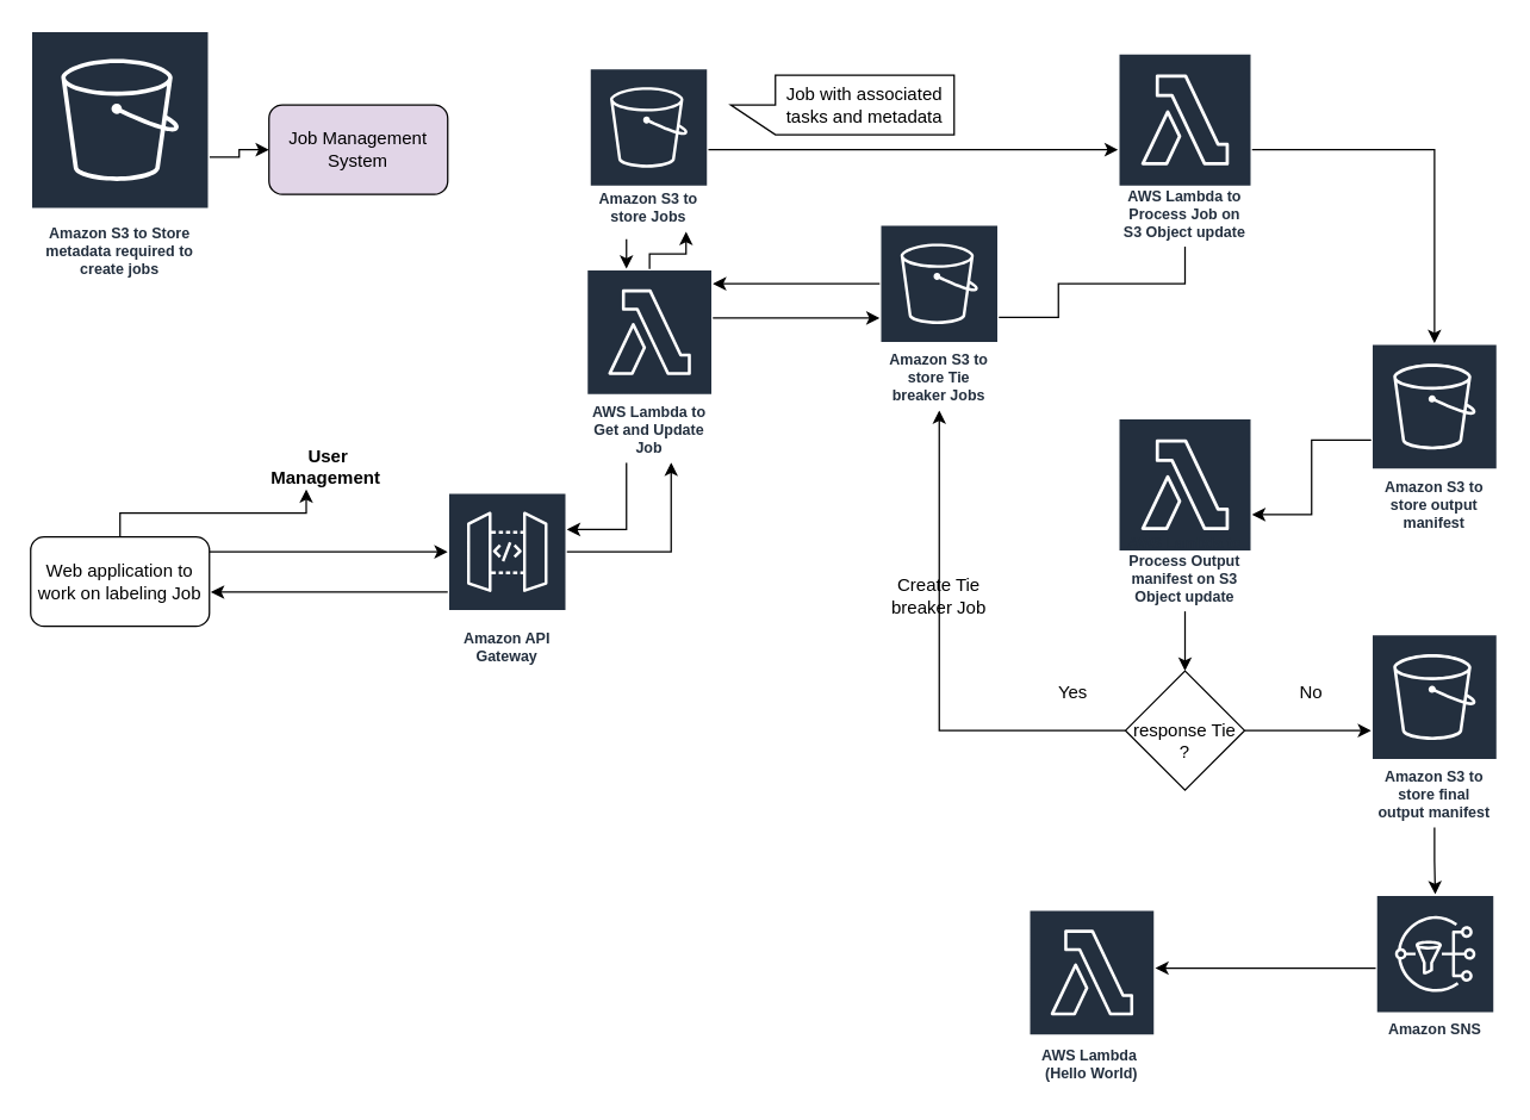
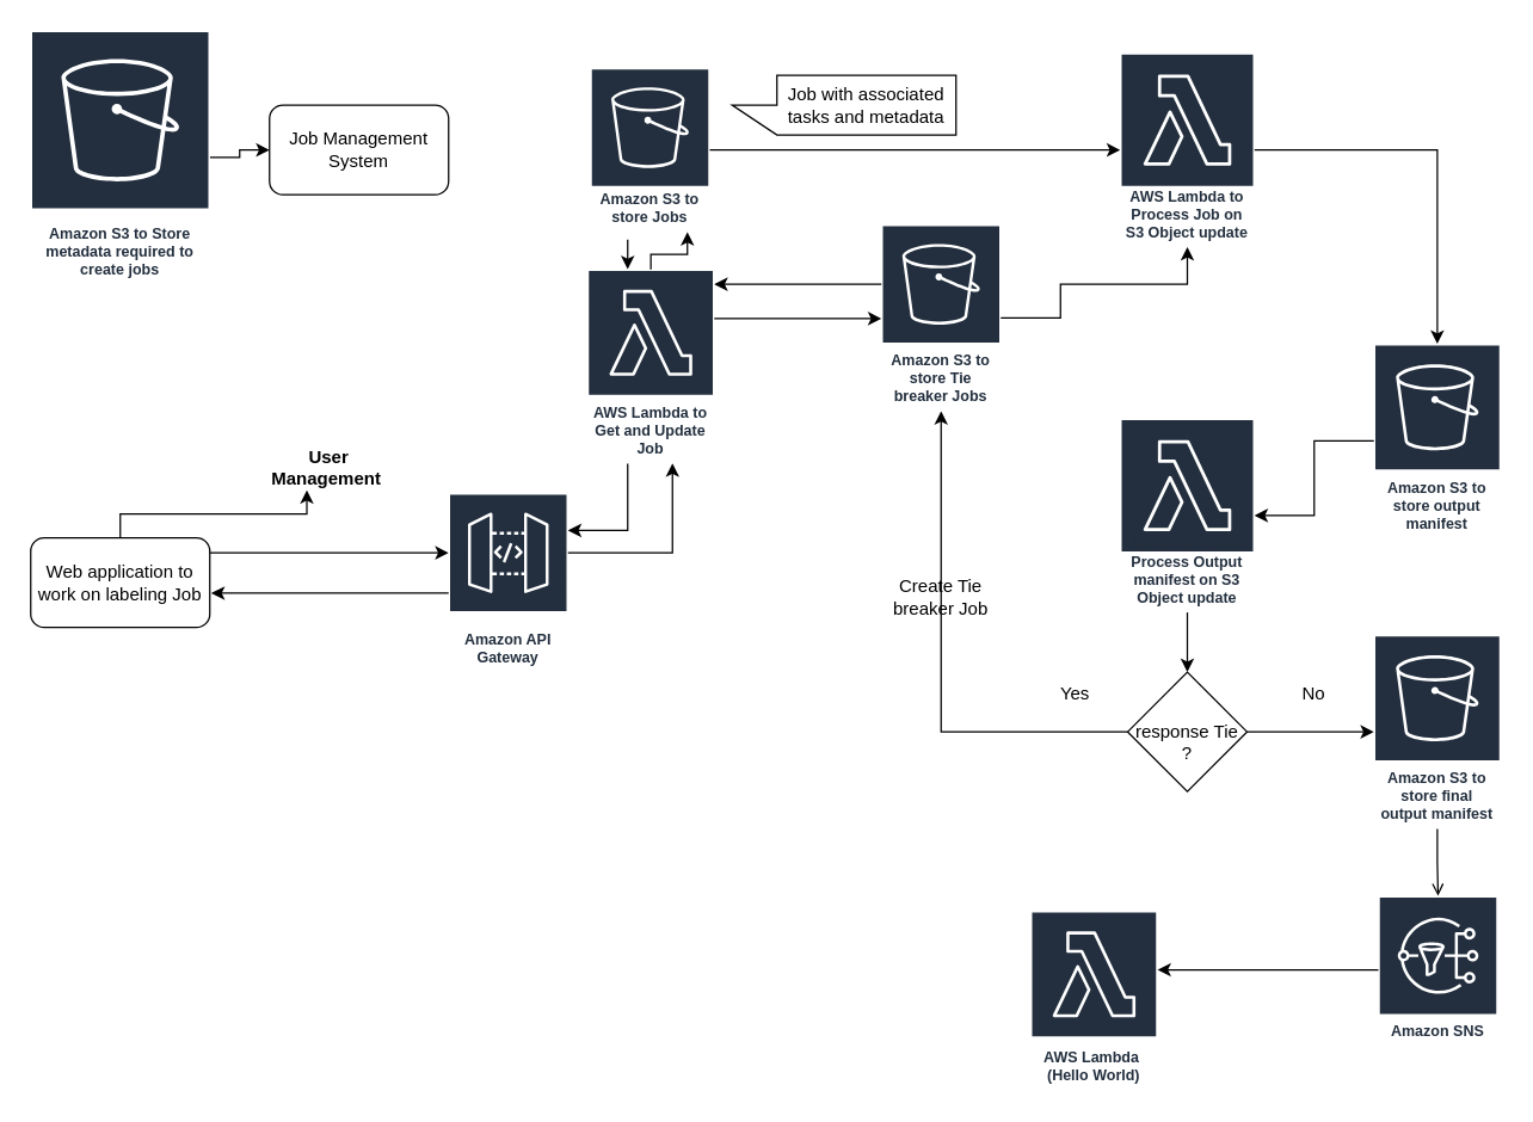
  <mxCell id="0" />
  <mxCell id="1" parent="0" />
- <mxCell id="2" value="Job Management System" style="rounded=1;whiteSpace=wrap;html=1;fillColor=#e1d5e7;" vertex="1" parent="1"><mxGeometry x="180" y="70" width="120" height="60" as="geometry" /></mxCell>
+ <mxCell id="2" value="Job Management System" style="rounded=1;whiteSpace=wrap;html=1;" vertex="1" parent="1"><mxGeometry x="180" y="70" width="120" height="60" as="geometry" /></mxCell>
  <mxCell id="3" value="" style="edgeStyle=orthogonalEdgeStyle;rounded=0;orthogonalLoop=1;jettySize=auto;html=1;entryX=0;entryY=0.5;entryDx=0;entryDy=0;" edge="1" parent="1" source="4" target="2"><mxGeometry relative="1" as="geometry"><mxPoint x="200" y="100" as="targetPoint" /></mxGeometry></mxCell>
  <mxCell id="4" value="Amazon S3 to Store metadata required to create jobs" style="sketch=0;outlineConnect=0;fontColor=#232F3E;gradientColor=none;strokeColor=#ffffff;fillColor=#232F3E;dashed=0;verticalLabelPosition=middle;verticalAlign=bottom;align=center;html=1;whiteSpace=wrap;fontSize=10;fontStyle=1;spacing=3;shape=mxgraph.aws4.productIcon;prIcon=mxgraph.aws4.s3;" vertex="1" parent="1"><mxGeometry x="20" y="20" width="120" height="170" as="geometry" /></mxCell>
  <mxCell id="5" value="Amazon S3 to store Jobs" style="sketch=0;outlineConnect=0;fontColor=#232F3E;gradientColor=none;strokeColor=#ffffff;fillColor=#232F3E;dashed=0;verticalLabelPosition=middle;verticalAlign=bottom;align=center;html=1;whiteSpace=wrap;fontSize=10;fontStyle=1;spacing=3;shape=mxgraph.aws4.productIcon;prIcon=mxgraph.aws4.s3;" vertex="1" parent="1"><mxGeometry x="395" y="45" width="80" height="110" as="geometry" /></mxCell>
  <mxCell id="6" value="Job with associated tasks and metadata" style="shape=callout;whiteSpace=wrap;html=1;perimeter=calloutPerimeter;direction=south;position2=0.5;base=20;" vertex="1" parent="1"><mxGeometry x="490" y="50" width="150" height="40" as="geometry" /></mxCell>
  <mxCell id="7" value="Web application to work on labeling Job" style="rounded=1;whiteSpace=wrap;html=1;" vertex="1" parent="1"><mxGeometry x="20" y="360" width="120" height="60" as="geometry" /></mxCell>
  <mxCell id="8" value="" style="edgeStyle=orthogonalEdgeStyle;rounded=0;orthogonalLoop=1;jettySize=auto;html=1;startArrow=none;" edge="1" parent="1" source="7" target="9"><mxGeometry relative="1" as="geometry"><mxPoint x="550" y="260" as="sourcePoint" /><mxPoint x="350" y="290" as="targetPoint" /><Array as="points"><mxPoint x="260" y="370" /><mxPoint x="260" y="370" /></Array></mxGeometry></mxCell>
  <mxCell id="9" value="Amazon API Gateway" style="sketch=0;outlineConnect=0;fontColor=#232F3E;gradientColor=none;strokeColor=#ffffff;fillColor=#232F3E;dashed=0;verticalLabelPosition=middle;verticalAlign=bottom;align=center;html=1;whiteSpace=wrap;fontSize=10;fontStyle=1;spacing=3;shape=mxgraph.aws4.productIcon;prIcon=mxgraph.aws4.api_gateway;" vertex="1" parent="1"><mxGeometry x="300" y="330" width="80" height="120" as="geometry" /></mxCell>
  <mxCell id="10" value="" style="edgeStyle=orthogonalEdgeStyle;rounded=0;orthogonalLoop=1;jettySize=auto;html=1;startArrow=none;entryX=1.008;entryY=0.617;entryDx=0;entryDy=0;entryPerimeter=0;" edge="1" parent="1" target="7"><mxGeometry relative="1" as="geometry"><mxPoint x="300" y="397" as="sourcePoint" /><mxPoint x="365" y="345" as="targetPoint" /><Array as="points"><mxPoint x="300" y="397" /></Array></mxGeometry></mxCell>
  <mxCell id="11" value="" style="endArrow=classic;html=1;rounded=0;edgeStyle=orthogonalEdgeStyle;" edge="1" parent="1" source="9" target="13"><mxGeometry width="50" height="50" relative="1" as="geometry"><mxPoint x="470" y="380" as="sourcePoint" /><mxPoint x="480" y="260" as="targetPoint" /><Array as="points"><mxPoint x="450" y="370" /></Array></mxGeometry></mxCell>
  <mxCell id="12" value="" style="endArrow=classic;html=1;rounded=0;edgeStyle=orthogonalEdgeStyle;" edge="1" parent="1" source="13" target="9"><mxGeometry width="50" height="50" relative="1" as="geometry"><mxPoint x="610" y="230" as="sourcePoint" /><mxPoint x="370" y="440" as="targetPoint" /><Array as="points"><mxPoint x="420" y="355" /></Array></mxGeometry></mxCell>
  <mxCell id="13" value="AWS Lambda to Get and Update Job" style="sketch=0;outlineConnect=0;fontColor=#232F3E;gradientColor=none;strokeColor=#ffffff;fillColor=#232F3E;dashed=0;verticalLabelPosition=middle;verticalAlign=bottom;align=center;html=1;whiteSpace=wrap;fontSize=10;fontStyle=1;spacing=3;shape=mxgraph.aws4.productIcon;prIcon=mxgraph.aws4.lambda;" vertex="1" parent="1"><mxGeometry x="393" y="180" width="85" height="130" as="geometry" /></mxCell>
  <mxCell id="14" value="AWS Lambda to Process Job on S3 Object update" style="sketch=0;outlineConnect=0;fontColor=#232F3E;gradientColor=none;strokeColor=#ffffff;fillColor=#232F3E;dashed=0;verticalLabelPosition=middle;verticalAlign=bottom;align=center;html=1;whiteSpace=wrap;fontSize=10;fontStyle=1;spacing=3;shape=mxgraph.aws4.productIcon;prIcon=mxgraph.aws4.lambda;" vertex="1" parent="1"><mxGeometry x="750" y="35" width="90" height="130" as="geometry" /></mxCell>
  <mxCell id="15" value="" style="endArrow=classic;html=1;rounded=0;edgeStyle=orthogonalEdgeStyle;" edge="1" parent="1" source="5" target="14"><mxGeometry width="50" height="50" relative="1" as="geometry"><mxPoint x="410" y="220" as="sourcePoint" /><mxPoint x="730" y="170" as="targetPoint" /></mxGeometry></mxCell>
  <mxCell id="16" value="Amazon S3 to store output manifest" style="sketch=0;outlineConnect=0;fontColor=#232F3E;gradientColor=none;strokeColor=#ffffff;fillColor=#232F3E;dashed=0;verticalLabelPosition=middle;verticalAlign=bottom;align=center;html=1;whiteSpace=wrap;fontSize=10;fontStyle=1;spacing=3;shape=mxgraph.aws4.productIcon;prIcon=mxgraph.aws4.s3;" vertex="1" parent="1"><mxGeometry x="920" y="230" width="85" height="130" as="geometry" /></mxCell>
  <mxCell id="17" value="" style="endArrow=classic;html=1;rounded=0;edgeStyle=orthogonalEdgeStyle;" edge="1" parent="1" source="14" target="16"><mxGeometry width="50" height="50" relative="1" as="geometry"><mxPoint x="410" y="300" as="sourcePoint" /><mxPoint x="460" y="250" as="targetPoint" /></mxGeometry></mxCell>
  <mxCell id="18" value="AWS Lambda to Process Output manifest on S3 Object update" style="sketch=0;outlineConnect=0;fontColor=#232F3E;gradientColor=none;strokeColor=#ffffff;fillColor=#232F3E;dashed=0;verticalLabelPosition=middle;verticalAlign=bottom;align=center;html=1;whiteSpace=wrap;fontSize=10;fontStyle=1;spacing=3;shape=mxgraph.aws4.productIcon;prIcon=mxgraph.aws4.lambda;" vertex="1" parent="1"><mxGeometry x="750" y="280" width="90" height="130" as="geometry" /></mxCell>
  <mxCell id="19" value="" style="endArrow=classic;html=1;rounded=0;edgeStyle=orthogonalEdgeStyle;" edge="1" parent="1" source="16" target="18"><mxGeometry width="50" height="50" relative="1" as="geometry"><mxPoint x="680" y="450" as="sourcePoint" /><mxPoint x="460" y="410" as="targetPoint" /></mxGeometry></mxCell>
  <mxCell id="20" value="&amp;nbsp;&lt;br&gt;response Tie ?" style="rhombus;whiteSpace=wrap;html=1;" vertex="1" parent="1"><mxGeometry x="755" y="450" width="80" height="80" as="geometry" /></mxCell>
  <mxCell id="21" value="" style="endArrow=classic;html=1;rounded=0;edgeStyle=orthogonalEdgeStyle;" edge="1" parent="1" target="13"><mxGeometry width="50" height="50" relative="1" as="geometry"><mxPoint x="420" y="160" as="sourcePoint" /><mxPoint x="380" y="165" as="targetPoint" /><Array as="points"><mxPoint x="420" y="180" /><mxPoint x="420" y="180" /></Array></mxGeometry></mxCell>
  <mxCell id="22" value="" style="endArrow=classic;html=1;rounded=0;edgeStyle=orthogonalEdgeStyle;" edge="1" parent="1" source="13" target="5"><mxGeometry width="50" height="50" relative="1" as="geometry"><mxPoint x="460" y="170" as="sourcePoint" /><mxPoint x="540" y="140" as="targetPoint" /><Array as="points"><mxPoint x="436" y="170" /><mxPoint x="460" y="170" /></Array></mxGeometry></mxCell>
  <mxCell id="23" value="" style="endArrow=classic;html=1;rounded=0;edgeStyle=orthogonalEdgeStyle;entryX=0.5;entryY=0;entryDx=0;entryDy=0;" edge="1" parent="1" source="18" target="20"><mxGeometry width="50" height="50" relative="1" as="geometry"><mxPoint x="580" y="420" as="sourcePoint" /><mxPoint x="630" y="370" as="targetPoint" /></mxGeometry></mxCell>
  <mxCell id="24" value="" style="endArrow=classic;html=1;rounded=0;edgeStyle=orthogonalEdgeStyle;" edge="1" parent="1" source="20" target="25"><mxGeometry width="50" height="50" relative="1" as="geometry"><mxPoint x="620" y="400" as="sourcePoint" /><mxPoint x="670" y="350" as="targetPoint" /></mxGeometry></mxCell>
  <mxCell id="25" value="Amazon S3 to store Tie breaker Jobs" style="sketch=0;outlineConnect=0;fontColor=#232F3E;gradientColor=none;strokeColor=#ffffff;fillColor=#232F3E;dashed=0;verticalLabelPosition=middle;verticalAlign=bottom;align=center;html=1;whiteSpace=wrap;fontSize=10;fontStyle=1;spacing=3;shape=mxgraph.aws4.productIcon;prIcon=mxgraph.aws4.s3;" vertex="1" parent="1"><mxGeometry x="590" y="150" width="80" height="125" as="geometry" /></mxCell>
  <mxCell id="26" value="Yes" style="text;html=1;strokeColor=none;fillColor=none;align=center;verticalAlign=middle;whiteSpace=wrap;rounded=0;" vertex="1" parent="1"><mxGeometry x="690" y="450" width="60" height="30" as="geometry" /></mxCell>
  <mxCell id="27" value="Create Tie breaker Job" style="text;html=1;strokeColor=none;fillColor=none;align=center;verticalAlign=middle;whiteSpace=wrap;rounded=0;" vertex="1" parent="1"><mxGeometry x="585" y="385" width="90" height="30" as="geometry" /></mxCell>
  <mxCell id="28" value="" style="endArrow=classic;html=1;rounded=0;edgeStyle=orthogonalEdgeStyle;" edge="1" parent="1" source="25" target="13"><mxGeometry width="50" height="50" relative="1" as="geometry"><mxPoint x="580" y="170" as="sourcePoint" /><mxPoint x="650" y="270" as="targetPoint" /><Array as="points"><mxPoint x="570" y="190" /><mxPoint x="570" y="190" /></Array></mxGeometry></mxCell>
  <mxCell id="29" value="" style="endArrow=classic;html=1;rounded=0;edgeStyle=orthogonalEdgeStyle;" edge="1" parent="1" source="13" target="25"><mxGeometry width="50" height="50" relative="1" as="geometry"><mxPoint x="600" y="320" as="sourcePoint" /><mxPoint x="650" y="270" as="targetPoint" /><Array as="points"><mxPoint x="490" y="213" /><mxPoint x="490" y="213" /></Array></mxGeometry></mxCell>
  <mxCell id="30" value="" style="endArrow=classic;html=1;rounded=0;edgeStyle=orthogonalEdgeStyle;exitX=1;exitY=0.5;exitDx=0;exitDy=0;" edge="1" parent="1" source="20" target="32"><mxGeometry width="50" height="50" relative="1" as="geometry"><mxPoint x="840" y="490" as="sourcePoint" /><mxPoint x="920" y="490" as="targetPoint" /><Array as="points" /></mxGeometry></mxCell>
  <mxCell id="31" value="No" style="text;html=1;strokeColor=none;fillColor=none;align=center;verticalAlign=middle;whiteSpace=wrap;rounded=0;" vertex="1" parent="1"><mxGeometry x="850" y="450" width="60" height="30" as="geometry" /></mxCell>
  <mxCell id="32" value="Amazon S3 to store final output manifest" style="sketch=0;outlineConnect=0;fontColor=#232F3E;gradientColor=none;strokeColor=#ffffff;fillColor=#232F3E;dashed=0;verticalLabelPosition=middle;verticalAlign=bottom;align=center;html=1;whiteSpace=wrap;fontSize=10;fontStyle=1;spacing=3;shape=mxgraph.aws4.productIcon;prIcon=mxgraph.aws4.s3;" vertex="1" parent="1"><mxGeometry x="920" y="425" width="85" height="130" as="geometry" /></mxCell>
  <mxCell id="33" value="Amazon SNS" style="sketch=0;outlineConnect=0;fontColor=#232F3E;gradientColor=none;strokeColor=#ffffff;fillColor=#232F3E;dashed=0;verticalLabelPosition=middle;verticalAlign=bottom;align=center;html=1;whiteSpace=wrap;fontSize=10;fontStyle=1;spacing=3;shape=mxgraph.aws4.productIcon;prIcon=mxgraph.aws4.sns;" vertex="1" parent="1"><mxGeometry x="923" y="600" width="80" height="100" as="geometry" /></mxCell>
- <mxCell id="34" value="" style="endArrow=classic;html=1;rounded=0;edgeStyle=orthogonalEdgeStyle;" edge="1" parent="1" source="32" target="33"><mxGeometry width="50" height="50" relative="1" as="geometry"><mxPoint x="840" y="600" as="sourcePoint" /><mxPoint x="890" y="550" as="targetPoint" /></mxGeometry></mxCell>
+ <mxCell id="34" value="" style="endArrow=open;html=1;rounded=0;edgeStyle=orthogonalEdgeStyle;" edge="1" parent="1" source="32" target="33"><mxGeometry width="50" height="50" relative="1" as="geometry"><mxPoint x="840" y="600" as="sourcePoint" /><mxPoint x="890" y="550" as="targetPoint" /></mxGeometry></mxCell>
  <mxCell id="35" value="AWS Lambda&amp;nbsp; (Hello World)" style="sketch=0;outlineConnect=0;fontColor=#232F3E;gradientColor=none;strokeColor=#ffffff;fillColor=#232F3E;dashed=0;verticalLabelPosition=middle;verticalAlign=bottom;align=center;html=1;whiteSpace=wrap;fontSize=10;fontStyle=1;spacing=3;shape=mxgraph.aws4.productIcon;prIcon=mxgraph.aws4.lambda;" vertex="1" parent="1"><mxGeometry x="690" y="610" width="85" height="120" as="geometry" /></mxCell>
  <mxCell id="36" value="" style="endArrow=classic;html=1;rounded=0;edgeStyle=orthogonalEdgeStyle;" edge="1" parent="1" source="33"><mxGeometry width="50" height="50" relative="1" as="geometry"><mxPoint x="915" y="649.5" as="sourcePoint" /><mxPoint x="775" y="649.5" as="targetPoint" /></mxGeometry></mxCell>
  <mxCell id="37" value="" style="shape=image;html=1;verticalAlign=top;verticalLabelPosition=bottom;labelBackgroundColor=#ffffff;imageAspect=0;aspect=fixed;image=https://cdn1.iconfinder.com/data/icons/nuvola2/48x48/actions/kgpg_identity.png" vertex="1" parent="1"><mxGeometry x="150" y="180" width="118" height="118" as="geometry" /></mxCell>
  <mxCell id="38" value="User Management&amp;nbsp;" style="text;html=1;strokeColor=none;fillColor=none;align=center;verticalAlign=middle;whiteSpace=wrap;rounded=0;fontStyle=1" vertex="1" parent="1"><mxGeometry x="190" y="298" width="60" height="30" as="geometry" /></mxCell>
  <mxCell id="39" value="" style="endArrow=classic;html=1;rounded=0;entryX=0.25;entryY=1;entryDx=0;entryDy=0;exitX=0.5;exitY=0;exitDx=0;exitDy=0;edgeStyle=orthogonalEdgeStyle;" edge="1" parent="1" source="7" target="38"><mxGeometry width="50" height="50" relative="1" as="geometry"><mxPoint x="580" y="340" as="sourcePoint" /><mxPoint x="630" y="290" as="targetPoint" /></mxGeometry></mxCell>
- <mxCell id="40" value="" style="endArrow=none;html=1;rounded=0;edgeStyle=orthogonalEdgeStyle;" edge="1" parent="1" source="25" target="14"><mxGeometry width="50" height="50" relative="1" as="geometry"><mxPoint x="450" y="340" as="sourcePoint" /><mxPoint x="500" y="290" as="targetPoint" /><Array as="points"><mxPoint x="710" y="212" /><mxPoint x="710" y="190" /><mxPoint x="795" y="190" /></Array></mxGeometry></mxCell>
+ <mxCell id="40" value="" style="endArrow=classic;html=1;rounded=0;edgeStyle=orthogonalEdgeStyle;" edge="1" parent="1" source="25" target="14"><mxGeometry width="50" height="50" relative="1" as="geometry"><mxPoint x="450" y="340" as="sourcePoint" /><mxPoint x="500" y="290" as="targetPoint" /><Array as="points"><mxPoint x="710" y="212" /><mxPoint x="710" y="190" /><mxPoint x="795" y="190" /></Array></mxGeometry></mxCell>
